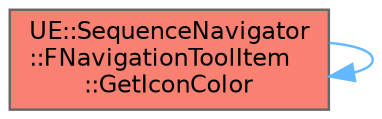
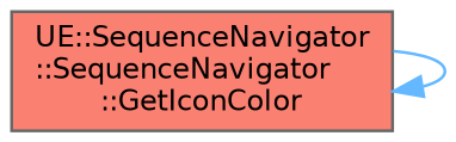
  digraph {
    rankdir=TB
-   n1 [color=gray40 fillcolor=salmon fontcolor=black fontname=Helvetica fontsize=10 height=0.2 label="UE::SequenceNavigator\l::FNavigationToolItem\l::GetIconColor" shape=box style=filled width=0.4]
+   n1 [color=gray40 fillcolor=salmon fontcolor=black fontname=Helvetica fontsize=10 height=0.2 label="UE::SequenceNavigator\l::SequenceNavigator\l::GetIconColor" shape=box style=filled width=0.4]
    n1 -> n1 [color=steelblue1 fontname=Helvetica fontsize=10 labelfontname=Helvetica labelfontsize=10 style=solid]
  }
